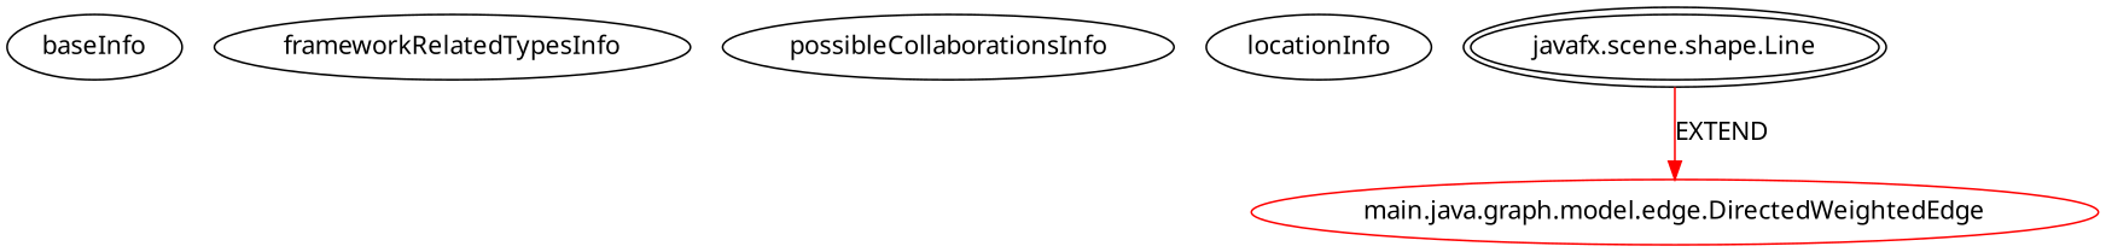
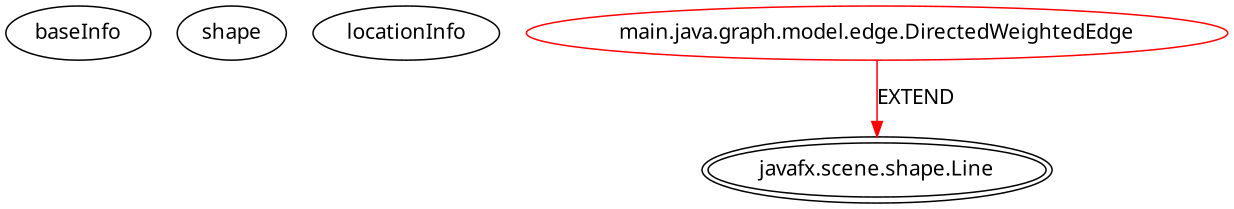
  digraph {
    fontname="Noto Sans"
    node [fontname="Noto Sans"]
    baseInfo [category=extension_graph graphId=339 isAnonymous=false possibleRelation=false]
-   frameworkRelatedTypesInfo [0="javafx.scene.shape.Line"]
-   possibleCollaborationsInfo
+   frameworkRelatedTypesInfo [0="javafx.scene.shape.Line" label=shape]
    locationInfo [contextSignature=DirectedWeightedEdge filePath="/DenisTyschenko-JavaFx-Graph/JavaFx-Graph-master/src/main/java/graph/model/edge/DirectedWeightedEdge.java" graphId=339 projectName="DenisTyschenko-JavaFx-Graph"]
    n5 [color=red isFrameworkType=false label="main.java.graph.model.edge.DirectedWeightedEdge" vertexType=ROOT_CLIENT_CLASS_DECLARATION]
    n6 [isFrameworkType=true label="javafx.scene.shape.Line" peripheries=2 vertexType=FRAMEWORK_CLASS_TYPE]
-   n6 -> n5 [color=red label=EXTEND fontname="Noto Sans"]
+   n5 -> n6 [color=red label=EXTEND fontname="Noto Sans"]
  }
